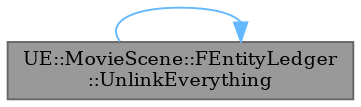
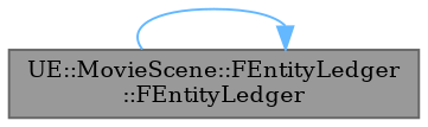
  digraph {
    rankdir=LR
    fontname="DejaVu Serif"
-   n1 [color=gray40 fillcolor=grey60 fontcolor=black fontname="DejaVu Serif" fontsize=10 height=0.2 label="UE::MovieScene::FEntityLedger\l::UnlinkEverything" shape=box style=filled width=0.4]
+   n1 [color=gray40 fillcolor=grey60 fontcolor=black fontname="DejaVu Serif" fontsize=10 height=0.2 label="UE::MovieScene::FEntityLedger\l::FEntityLedger" shape=box style=filled width=0.4]
    n1 -> n1 [color=steelblue1 fontname="DejaVu Serif" fontsize=10 labelfontname=Helvetica labelfontsize=10 style=solid]
  }
